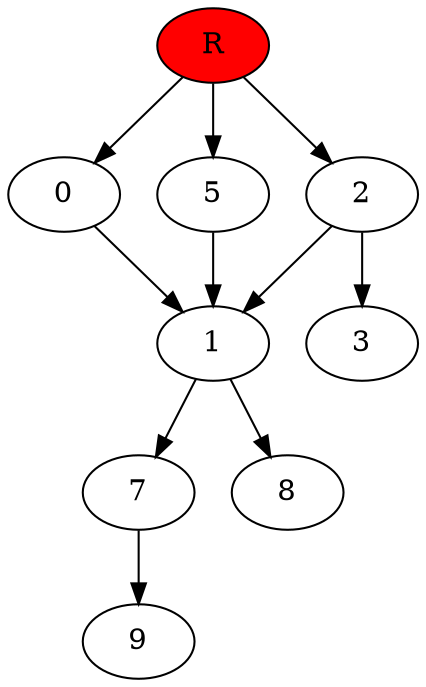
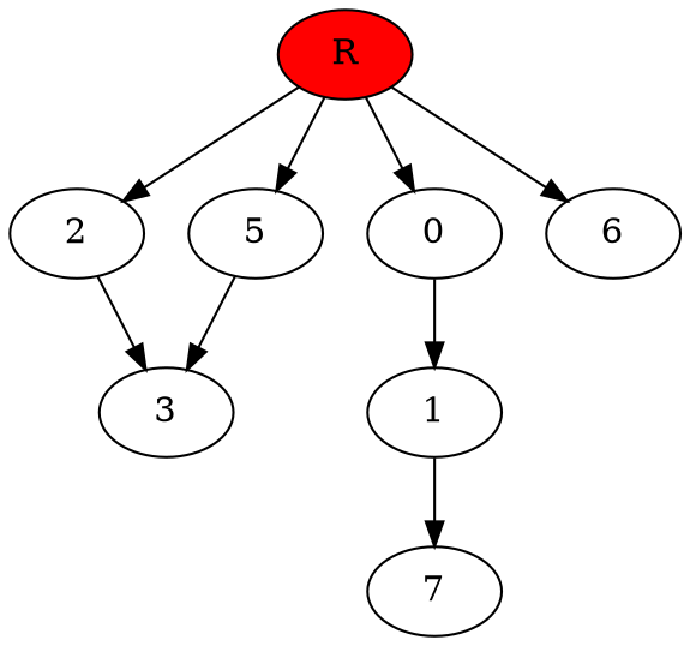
  digraph {
    1
    7
-   8
-   9
    2
    3
    n7 [label=0]
    5
    R [fillcolor="#ff0000" style=filled]
+   6
    1 -> 7
-   1 -> 8
-   7 -> 9
-   2 -> 1
    2 -> 3
    n7 -> 1
-   5 -> 1
+   5 -> 3
    R -> 2
    R -> n7
    R -> 5
+   R -> 6
  }
